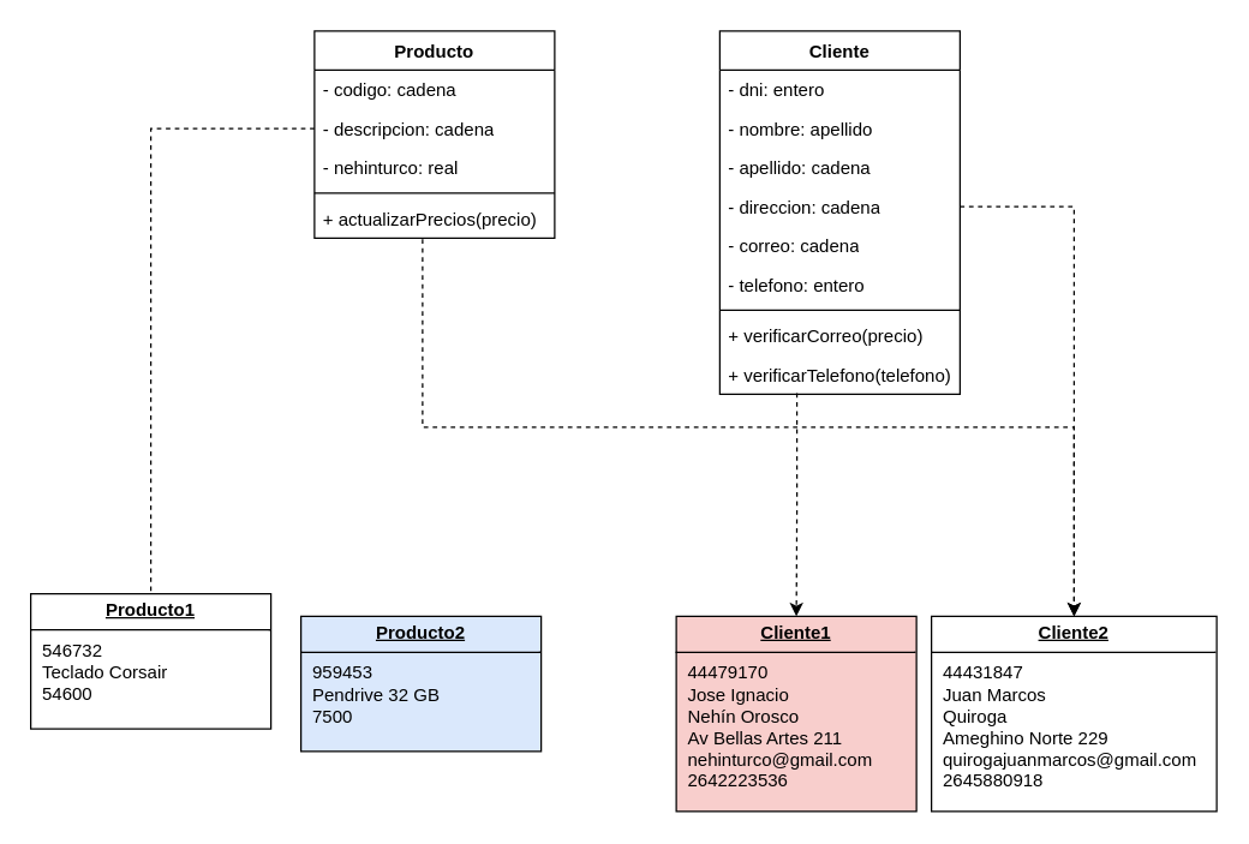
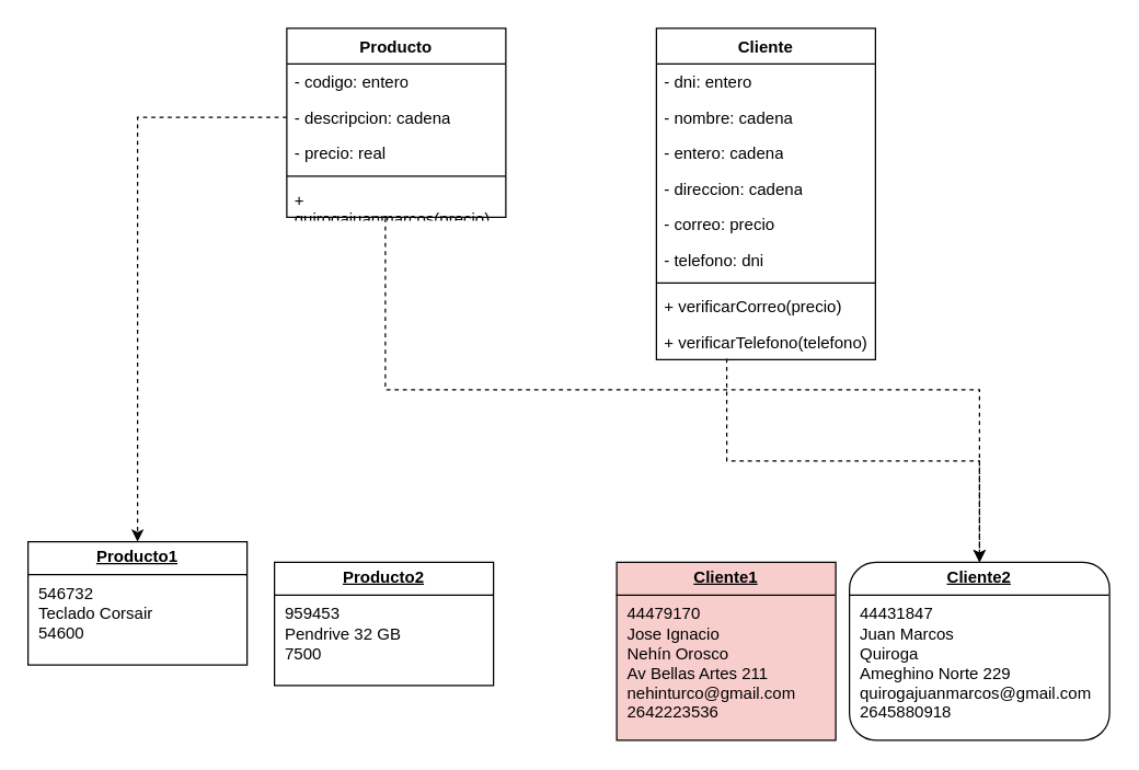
  <mxCell id="0" />
  <mxCell id="1" parent="0" />
  <mxCell id="2" value="Producto" style="swimlane;fontStyle=1;align=center;verticalAlign=top;childLayout=stackLayout;horizontal=1;startSize=26;horizontalStack=0;resizeParent=1;resizeParentMax=0;resizeLast=0;collapsible=1;marginBottom=0;whiteSpace=wrap;html=1;" parent="1" vertex="1"><mxGeometry x="209" y="20" width="160" height="138" as="geometry" /></mxCell>
- <mxCell id="3" value="- codigo: cadena" style="text;strokeColor=none;fillColor=none;align=left;verticalAlign=top;spacingLeft=4;spacingRight=4;overflow=hidden;rotatable=0;points=[[0,0.5],[1,0.5]];portConstraint=eastwest;whiteSpace=wrap;html=1;" parent="2" vertex="1"><mxGeometry y="26" width="160" height="26" as="geometry" /></mxCell>
+ <mxCell id="3" value="- codigo: entero" style="text;strokeColor=none;fillColor=none;align=left;verticalAlign=top;spacingLeft=4;spacingRight=4;overflow=hidden;rotatable=0;points=[[0,0.5],[1,0.5]];portConstraint=eastwest;whiteSpace=wrap;html=1;" parent="2" vertex="1"><mxGeometry y="26" width="160" height="26" as="geometry" /></mxCell>
  <mxCell id="4" value="- descripcion: cadena" style="text;strokeColor=none;fillColor=none;align=left;verticalAlign=top;spacingLeft=4;spacingRight=4;overflow=hidden;rotatable=0;points=[[0,0.5],[1,0.5]];portConstraint=eastwest;whiteSpace=wrap;html=1;" parent="2" vertex="1"><mxGeometry y="52" width="160" height="26" as="geometry" /></mxCell>
- <mxCell id="5" value="- nehinturco: real" style="text;strokeColor=none;fillColor=none;align=left;verticalAlign=top;spacingLeft=4;spacingRight=4;overflow=hidden;rotatable=0;points=[[0,0.5],[1,0.5]];portConstraint=eastwest;whiteSpace=wrap;html=1;" parent="2" vertex="1"><mxGeometry y="78" width="160" height="26" as="geometry" /></mxCell>
+ <mxCell id="5" value="- precio: real" style="text;strokeColor=none;fillColor=none;align=left;verticalAlign=top;spacingLeft=4;spacingRight=4;overflow=hidden;rotatable=0;points=[[0,0.5],[1,0.5]];portConstraint=eastwest;whiteSpace=wrap;html=1;" parent="2" vertex="1"><mxGeometry y="78" width="160" height="26" as="geometry" /></mxCell>
  <mxCell id="6" value="" style="line;strokeWidth=1;fillColor=none;align=left;verticalAlign=middle;spacingTop=-1;spacingLeft=3;spacingRight=3;rotatable=0;labelPosition=right;points=[];portConstraint=eastwest;strokeColor=inherit;" parent="2" vertex="1"><mxGeometry y="104" width="160" height="8" as="geometry" /></mxCell>
- <mxCell id="7" value="+ actualizarPrecios(precio)" style="text;strokeColor=none;fillColor=none;align=left;verticalAlign=top;spacingLeft=4;spacingRight=4;overflow=hidden;rotatable=0;points=[[0,0.5],[1,0.5]];portConstraint=eastwest;whiteSpace=wrap;html=1;" parent="2" vertex="1"><mxGeometry y="112" width="160" height="26" as="geometry" /></mxCell>
+ <mxCell id="7" value="+ quirogajuanmarcos(precio)" style="text;strokeColor=none;fillColor=none;align=left;verticalAlign=top;spacingLeft=4;spacingRight=4;overflow=hidden;rotatable=0;points=[[0,0.5],[1,0.5]];portConstraint=eastwest;whiteSpace=wrap;html=1;" parent="2" vertex="1"><mxGeometry y="112" width="160" height="26" as="geometry" /></mxCell>
  <mxCell id="8" value="Cliente" style="swimlane;fontStyle=1;align=center;verticalAlign=top;childLayout=stackLayout;horizontal=1;startSize=26;horizontalStack=0;resizeParent=1;resizeParentMax=0;resizeLast=0;collapsible=1;marginBottom=0;whiteSpace=wrap;html=1;" parent="1" vertex="1"><mxGeometry x="479" y="20" width="160" height="242" as="geometry" /></mxCell>
  <mxCell id="9" value="- dni: entero" style="text;strokeColor=none;fillColor=none;align=left;verticalAlign=top;spacingLeft=4;spacingRight=4;overflow=hidden;rotatable=0;points=[[0,0.5],[1,0.5]];portConstraint=eastwest;whiteSpace=wrap;html=1;" parent="8" vertex="1"><mxGeometry y="26" width="160" height="26" as="geometry" /></mxCell>
- <mxCell id="10" value="- nombre: apellido" style="text;strokeColor=none;fillColor=none;align=left;verticalAlign=top;spacingLeft=4;spacingRight=4;overflow=hidden;rotatable=0;points=[[0,0.5],[1,0.5]];portConstraint=eastwest;whiteSpace=wrap;html=1;" parent="8" vertex="1"><mxGeometry y="52" width="160" height="26" as="geometry" /></mxCell>
- <mxCell id="11" value="- apellido: cadena" style="text;strokeColor=none;fillColor=none;align=left;verticalAlign=top;spacingLeft=4;spacingRight=4;overflow=hidden;rotatable=0;points=[[0,0.5],[1,0.5]];portConstraint=eastwest;whiteSpace=wrap;html=1;" parent="8" vertex="1"><mxGeometry y="78" width="160" height="26" as="geometry" /></mxCell>
+ <mxCell id="10" value="- nombre: cadena" style="text;strokeColor=none;fillColor=none;align=left;verticalAlign=top;spacingLeft=4;spacingRight=4;overflow=hidden;rotatable=0;points=[[0,0.5],[1,0.5]];portConstraint=eastwest;whiteSpace=wrap;html=1;" parent="8" vertex="1"><mxGeometry y="52" width="160" height="26" as="geometry" /></mxCell>
+ <mxCell id="11" value="- entero: cadena" style="text;strokeColor=none;fillColor=none;align=left;verticalAlign=top;spacingLeft=4;spacingRight=4;overflow=hidden;rotatable=0;points=[[0,0.5],[1,0.5]];portConstraint=eastwest;whiteSpace=wrap;html=1;" parent="8" vertex="1"><mxGeometry y="78" width="160" height="26" as="geometry" /></mxCell>
  <mxCell id="12" value="- direccion: cadena" style="text;strokeColor=none;fillColor=none;align=left;verticalAlign=top;spacingLeft=4;spacingRight=4;overflow=hidden;rotatable=0;points=[[0,0.5],[1,0.5]];portConstraint=eastwest;whiteSpace=wrap;html=1;" parent="8" vertex="1"><mxGeometry y="104" width="160" height="26" as="geometry" /></mxCell>
- <mxCell id="13" value="- correo: cadena" style="text;strokeColor=none;fillColor=none;align=left;verticalAlign=top;spacingLeft=4;spacingRight=4;overflow=hidden;rotatable=0;points=[[0,0.5],[1,0.5]];portConstraint=eastwest;whiteSpace=wrap;html=1;" parent="8" vertex="1"><mxGeometry y="130" width="160" height="26" as="geometry" /></mxCell>
- <mxCell id="14" value="- telefono: entero" style="text;strokeColor=none;fillColor=none;align=left;verticalAlign=top;spacingLeft=4;spacingRight=4;overflow=hidden;rotatable=0;points=[[0,0.5],[1,0.5]];portConstraint=eastwest;whiteSpace=wrap;html=1;" parent="8" vertex="1"><mxGeometry y="156" width="160" height="26" as="geometry" /></mxCell>
+ <mxCell id="13" value="- correo: precio" style="text;strokeColor=none;fillColor=none;align=left;verticalAlign=top;spacingLeft=4;spacingRight=4;overflow=hidden;rotatable=0;points=[[0,0.5],[1,0.5]];portConstraint=eastwest;whiteSpace=wrap;html=1;" parent="8" vertex="1"><mxGeometry y="130" width="160" height="26" as="geometry" /></mxCell>
+ <mxCell id="14" value="- telefono: dni" style="text;strokeColor=none;fillColor=none;align=left;verticalAlign=top;spacingLeft=4;spacingRight=4;overflow=hidden;rotatable=0;points=[[0,0.5],[1,0.5]];portConstraint=eastwest;whiteSpace=wrap;html=1;" parent="8" vertex="1"><mxGeometry y="156" width="160" height="26" as="geometry" /></mxCell>
  <mxCell id="15" value="" style="line;strokeWidth=1;fillColor=none;align=left;verticalAlign=middle;spacingTop=-1;spacingLeft=3;spacingRight=3;rotatable=0;labelPosition=right;points=[];portConstraint=eastwest;strokeColor=inherit;" parent="8" vertex="1"><mxGeometry y="182" width="160" height="8" as="geometry" /></mxCell>
  <mxCell id="16" value="+ verificarCorreo(precio)" style="text;strokeColor=none;fillColor=none;align=left;verticalAlign=top;spacingLeft=4;spacingRight=4;overflow=hidden;rotatable=0;points=[[0,0.5],[1,0.5]];portConstraint=eastwest;whiteSpace=wrap;html=1;" parent="8" vertex="1"><mxGeometry y="190" width="160" height="26" as="geometry" /></mxCell>
  <mxCell id="17" value="+ verificarTelefono(telefono)" style="text;strokeColor=none;fillColor=none;align=left;verticalAlign=top;spacingLeft=4;spacingRight=4;overflow=hidden;rotatable=0;points=[[0,0.5],[1,0.5]];portConstraint=eastwest;whiteSpace=wrap;html=1;" parent="8" vertex="1"><mxGeometry y="216" width="160" height="26" as="geometry" /></mxCell>
  <mxCell id="18" value="&lt;p style=&quot;margin:0px;margin-top:4px;text-align:center;text-decoration:underline;&quot;&gt;&lt;b&gt;Producto1&lt;/b&gt;&lt;/p&gt;&lt;hr size=&quot;1&quot; style=&quot;border-style:solid;&quot;&gt;&lt;p style=&quot;margin:0px;margin-left:8px;&quot;&gt;546732&lt;br&gt;Teclado Corsair&lt;br&gt;54600&lt;/p&gt;" style="verticalAlign=top;align=left;overflow=fill;html=1;whiteSpace=wrap;" vertex="1" parent="1"><mxGeometry x="20" y="395" width="160" height="90" as="geometry" /></mxCell>
- <mxCell id="19" value="&lt;p style=&quot;margin:0px;margin-top:4px;text-align:center;text-decoration:underline;&quot;&gt;&lt;b&gt;Producto2&lt;/b&gt;&lt;/p&gt;&lt;hr size=&quot;1&quot; style=&quot;border-style:solid;&quot;&gt;&lt;p style=&quot;margin:0px;margin-left:8px;&quot;&gt;959453&lt;br&gt;Pendrive 32 GB&lt;br&gt;7500&lt;/p&gt;" style="verticalAlign=top;align=left;overflow=fill;html=1;whiteSpace=wrap;fillColor=#dae8fc;" vertex="1" parent="1"><mxGeometry x="200" y="410" width="160" height="90" as="geometry" /></mxCell>
+ <mxCell id="19" value="&lt;p style=&quot;margin:0px;margin-top:4px;text-align:center;text-decoration:underline;&quot;&gt;&lt;b&gt;Producto2&lt;/b&gt;&lt;/p&gt;&lt;hr size=&quot;1&quot; style=&quot;border-style:solid;&quot;&gt;&lt;p style=&quot;margin:0px;margin-left:8px;&quot;&gt;959453&lt;br&gt;Pendrive 32 GB&lt;br&gt;7500&lt;/p&gt;" style="verticalAlign=top;align=left;overflow=fill;html=1;whiteSpace=wrap;" vertex="1" parent="1"><mxGeometry x="200" y="410" width="160" height="90" as="geometry" /></mxCell>
  <mxCell id="20" value="&lt;p style=&quot;margin:0px;margin-top:4px;text-align:center;text-decoration:underline;&quot;&gt;&lt;b&gt;Cliente1&lt;/b&gt;&lt;/p&gt;&lt;hr size=&quot;1&quot; style=&quot;border-style:solid;&quot;&gt;&lt;p style=&quot;margin:0px;margin-left:8px;&quot;&gt;44479170&lt;br&gt;Jose Ignacio&lt;br&gt;Nehín Orosco&lt;/p&gt;&lt;p style=&quot;margin:0px;margin-left:8px;&quot;&gt;Av Bellas Artes 211&lt;/p&gt;&lt;p style=&quot;margin:0px;margin-left:8px;&quot;&gt;nehinturco@gmail.com&lt;/p&gt;&lt;p style=&quot;margin:0px;margin-left:8px;&quot;&gt;2642223536&lt;/p&gt;" style="verticalAlign=top;align=left;overflow=fill;html=1;whiteSpace=wrap;fillColor=#f8cecc;" vertex="1" parent="1"><mxGeometry x="450" y="410" width="160" height="130" as="geometry" /></mxCell>
- <mxCell id="21" value="&lt;p style=&quot;margin:0px;margin-top:4px;text-align:center;text-decoration:underline;&quot;&gt;&lt;b&gt;Cliente2&lt;/b&gt;&lt;/p&gt;&lt;hr size=&quot;1&quot; style=&quot;border-style:solid;&quot;&gt;&lt;p style=&quot;margin:0px;margin-left:8px;&quot;&gt;44431847&lt;br&gt;Juan Marcos&lt;br&gt;Quiroga&lt;/p&gt;&lt;p style=&quot;margin:0px;margin-left:8px;&quot;&gt;Ameghino Norte 229&lt;/p&gt;&lt;p style=&quot;margin:0px;margin-left:8px;&quot;&gt;quirogajuanmarcos@gmail.com&lt;/p&gt;&lt;p style=&quot;margin:0px;margin-left:8px;&quot;&gt;2645880918&lt;/p&gt;" style="verticalAlign=top;align=left;overflow=fill;html=1;whiteSpace=wrap;" vertex="1" parent="1"><mxGeometry x="620" y="410" width="190" height="130" as="geometry" /></mxCell>
- <mxCell id="22" style="edgeStyle=orthogonalEdgeStyle;rounded=0;orthogonalLoop=1;jettySize=auto;html=1;exitX=0;exitY=0.5;exitDx=0;exitDy=0;entryX=0.5;entryY=0;entryDx=0;entryDy=0;dashed=1;endArrow=none;" edge="1" parent="1" source="4" target="18"><mxGeometry relative="1" as="geometry" /></mxCell>
+ <mxCell id="21" value="&lt;p style=&quot;margin:0px;margin-top:4px;text-align:center;text-decoration:underline;&quot;&gt;&lt;b&gt;Cliente2&lt;/b&gt;&lt;/p&gt;&lt;hr size=&quot;1&quot; style=&quot;border-style:solid;&quot;&gt;&lt;p style=&quot;margin:0px;margin-left:8px;&quot;&gt;44431847&lt;br&gt;Juan Marcos&lt;br&gt;Quiroga&lt;/p&gt;&lt;p style=&quot;margin:0px;margin-left:8px;&quot;&gt;Ameghino Norte 229&lt;/p&gt;&lt;p style=&quot;margin:0px;margin-left:8px;&quot;&gt;quirogajuanmarcos@gmail.com&lt;/p&gt;&lt;p style=&quot;margin:0px;margin-left:8px;&quot;&gt;2645880918&lt;/p&gt;" style="verticalAlign=top;align=left;overflow=fill;html=1;whiteSpace=wrap;rounded=1;" vertex="1" parent="1"><mxGeometry x="620" y="410" width="190" height="130" as="geometry" /></mxCell>
+ <mxCell id="22" style="edgeStyle=orthogonalEdgeStyle;rounded=0;orthogonalLoop=1;jettySize=auto;html=1;exitX=0;exitY=0.5;exitDx=0;exitDy=0;entryX=0.5;entryY=0;entryDx=0;entryDy=0;dashed=1;" edge="1" parent="1" source="4" target="18"><mxGeometry relative="1" as="geometry" /></mxCell>
  <mxCell id="23" style="edgeStyle=orthogonalEdgeStyle;rounded=0;orthogonalLoop=1;jettySize=auto;html=1;exitX=0.45;exitY=1.029;exitDx=0;exitDy=0;exitPerimeter=0;dashed=1;" edge="1" parent="1" source="7" target="21"><mxGeometry relative="1" as="geometry" /></mxCell>
- <mxCell id="24" style="edgeStyle=orthogonalEdgeStyle;rounded=0;orthogonalLoop=1;jettySize=auto;html=1;exitX=0.321;exitY=0.975;exitDx=0;exitDy=0;entryX=0.5;entryY=0;entryDx=0;entryDy=0;exitPerimeter=0;dashed=1;" edge="1" parent="1" source="17" target="20"><mxGeometry relative="1" as="geometry" /></mxCell>
- <mxCell id="25" style="edgeStyle=orthogonalEdgeStyle;rounded=0;orthogonalLoop=1;jettySize=auto;html=1;exitX=1;exitY=0.5;exitDx=0;exitDy=0;entryX=0.5;entryY=0;entryDx=0;entryDy=0;dashed=1;" edge="1" parent="1" source="12" target="21"><mxGeometry relative="1" as="geometry" /></mxCell>
+ <mxCell id="24" style="edgeStyle=orthogonalEdgeStyle;rounded=0;orthogonalLoop=1;jettySize=auto;html=1;exitX=0.321;exitY=0.975;exitDx=0;exitDy=0;exitPerimeter=0;dashed=1;" edge="1" parent="1" source="17" target="21"><mxGeometry relative="1" as="geometry" /></mxCell>
